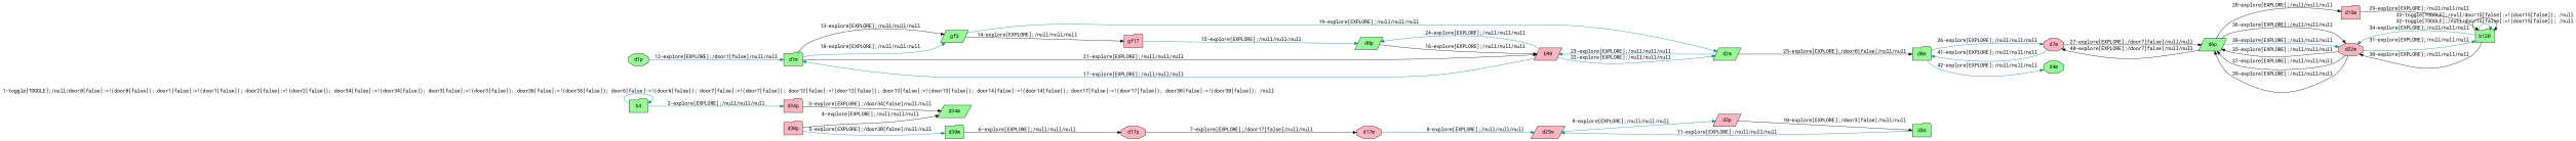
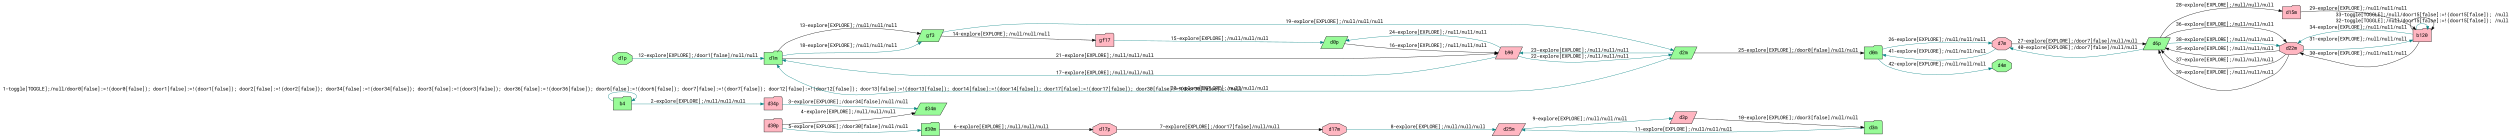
  digraph {
    fontname="Roboto Mono"
    rankdir=LR
    node [fillcolor=palegreen fontname="Roboto Mono" shape=folder style=filled]
    edge [color=teal fontname="Roboto Mono"]
    b4
    d34p [fillcolor=lightpink]
    d34m [shape=parallelogram]
    d30p [fillcolor=lightpink]
    d30m
    d17p [fillcolor=lightpink shape=octagon]
    d17m [fillcolor=lightpink shape=octagon]
    d25m [fillcolor=lightpink shape=parallelogram]
    d3p [fillcolor=lightpink shape=parallelogram]
    d3m
    d1p [shape=octagon]
    d1m
    gf3 [shape=parallelogram]
    n14 [fillcolor=lightpink label=b90 shape=parallelogram]
    gf17 [fillcolor=lightpink]
    d2m [shape=parallelogram]
    d0p [shape=parallelogram]
    d0m
    d7m [fillcolor=lightpink shape=octagon]
    d4m [shape=octagon]
    n21 [label=d6p shape=parallelogram]
    d15m [fillcolor=lightpink]
    d22m [fillcolor=lightpink shape=octagon]
-   b120
+   b120 [fillcolor=lightpink]
    b4 -> b4 [label="1-toggle[TOGGLE];/null/door0[false]:=!(door0[false]); door1[false]:=!(door1[false]); door2[false]:=!(door2[false]); door34[false]:=!(door34[false]); door3[false]:=!(door3[false]); door36[false]:=!(door36[false]); door6[false]:=!(door6[false]); door7[false]:=!(door7[false]); door12[false]:=!(door12[false]); door13[false]:=!(door13[false]); door14[false]:=!(door14[false]); door17[false]:=!(door17[false]); door30[false]:=!(door30[false]); /null"]
    b4 -> d34p [label="2-explore[EXPLORE];/null/null/null"]
-   d34p -> d34m [color=black label="3-explore[EXPLORE];/door34[false]/null/null"]
+   d34p -> d34m [label="3-explore[EXPLORE];/door34[false]/null/null"]
    d30p -> d34m [color=black label="4-explore[EXPLORE];/null/null/null"]
    d30p -> d30m [label="5-explore[EXPLORE];/door30[false]/null/null"]
    d30m -> d17p [color=black label="6-explore[EXPLORE];/null/null/null"]
    d17p -> d17m [color=black label="7-explore[EXPLORE];/door17[false]/null/null"]
    d17m -> d25m [label="8-explore[EXPLORE];/null/null/null"]
    d25m -> d3p [label="9-explore[EXPLORE];/null/null/null"]
    d3p -> d3m [color=black label="10-explore[EXPLORE];/door3[false]/null/null"]
    d3m -> d25m [label="11-explore[EXPLORE];/null/null/null"]
    d1p -> d1m [label="12-explore[EXPLORE];/door1[false]/null/null"]
    d1m -> gf3 [color=black label="13-explore[EXPLORE];/null/null/null"]
    d1m -> gf3 [label="18-explore[EXPLORE];/null/null/null"]
    d1m -> n14 [color=black label="21-explore[EXPLORE];/null/null/null"]
    gf3 -> gf17 [color=black label="14-explore[EXPLORE];/null/null/null"]
    gf3 -> d2m [label="19-explore[EXPLORE];/null/null/null"]
    n14 -> d1m [label="17-explore[EXPLORE];/null/null/null"]
    n14 -> d2m [label="22-explore[EXPLORE];/null/null/null"]
    n14 -> d0p [label="24-explore[EXPLORE];/null/null/null"]
    gf17 -> d0p [label="15-explore[EXPLORE];/null/null/null"]
+   d2m -> d1m [label="20-explore[EXPLORE];/null/null/null"]
    d2m -> n14 [label="23-explore[EXPLORE];/null/null/null"]
    d2m -> d0m [color=black label="25-explore[EXPLORE];/door0[false]/null/null"]
    d0p -> n14 [color=black label="16-explore[EXPLORE];/null/null/null"]
    d0m -> d7m [label="26-explore[EXPLORE];/null/null/null"]
    d0m -> d4m [label="42-explore[EXPLORE];/null/null/null"]
    d7m -> d0m [label="41-explore[EXPLORE];/null/null/null"]
    d7m -> n21 [color=black label="27-explore[EXPLORE];/door7[false]/null/null"]
-   n21 -> d7m [color=black label="40-explore[EXPLORE];/door7[false]/null/null"]
+   n21 -> d7m [label="40-explore[EXPLORE];/door7[false]/null/null"]
    n21 -> d15m [color=black label="28-explore[EXPLORE];/null/null/null"]
    n21 -> d22m [color=black label="36-explore[EXPLORE];/null/null/null"]
    n21 -> d22m [label="38-explore[EXPLORE];/null/null/null"]
    d15m -> b120 [color=black label="29-explore[EXPLORE];/null/null/null"]
    d22m -> n21 [color=black label="35-explore[EXPLORE];/null/null/null"]
    d22m -> n21 [color=black label="37-explore[EXPLORE];/null/null/null"]
    d22m -> n21 [color=black label="39-explore[EXPLORE];/null/null/null"]
    d22m -> b120 [label="31-explore[EXPLORE];/null/null/null"]
    b120 -> d22m [color=black label="30-explore[EXPLORE];/null/null/null"]
    b120 -> d22m [label="34-explore[EXPLORE];/null/null/null"]
    b120 -> b120 [label="32-toggle[TOGGLE];/null/door15[false]:=!(door15[false]); /null"]
    b120 -> b120 [color=black label="33-toggle[TOGGLE];/null/door15[false]:=!(door15[false]); /null"]
  }
